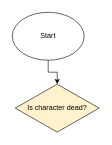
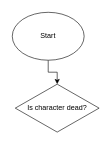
  <mxCell id="0" />
  <mxCell id="1" parent="0" />
  <mxCell id="2" value="" style="edgeStyle=orthogonalEdgeStyle;rounded=0;orthogonalLoop=1;jettySize=auto;html=1;" edge="1" parent="1" source="3" target="4"><mxGeometry relative="1" as="geometry" /></mxCell>
  <mxCell id="3" value="&lt;div&gt;Start&lt;/div&gt;" style="ellipse;whiteSpace=wrap;html=1;" vertex="1" parent="1"><mxGeometry x="20" y="20" width="120" height="80" as="geometry" /></mxCell>
- <mxCell id="4" value="Is character dead?" style="rhombus;whiteSpace=wrap;html=1;fillColor=#fff2cc;" vertex="1" parent="1"><mxGeometry x="25" y="140" width="140" height="80" as="geometry" /></mxCell>
+ <mxCell id="4" value="Is character dead?" style="rhombus;whiteSpace=wrap;html=1;" vertex="1" parent="1"><mxGeometry x="25" y="140" width="140" height="80" as="geometry" /></mxCell>
